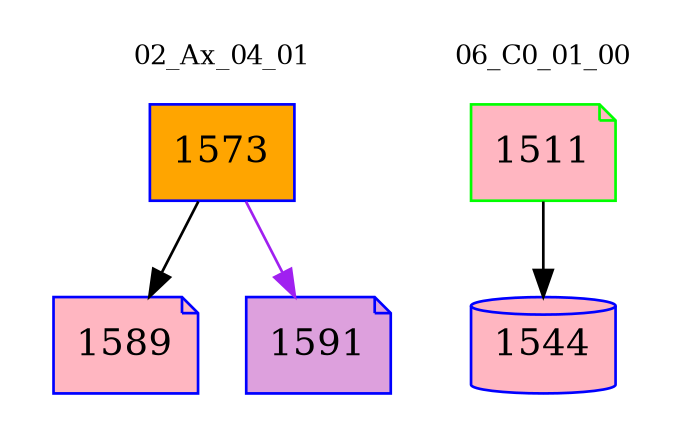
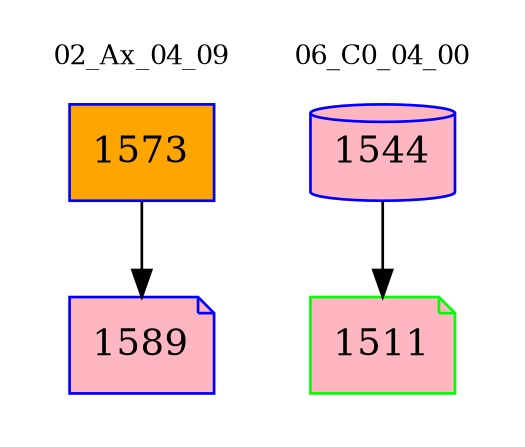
  digraph {
    node [color=blue fillcolor=lightpink shape=note style=filled]
    edge [color=black]
    n1 [fillcolor=orange label=1573 shape=box]
    n2 [label=1589]
-   n3 [fillcolor=plum label=1591]
    n4 [label=1544 shape=cylinder]
    n5 [color=green label=1511]
    subgraph cluster_1 {
      color=white
      fontsize=10
-     label="02_Ax_04_01"
+     label="02_Ax_04_09"
      n1
      n2
-     n3
    }
    subgraph cluster_2 {
      color=white
      fontsize=10
-     label="06_C0_01_00"
+     label="06_C0_04_00"
      n4
      n5
    }
    n1 -> n2
-   n1 -> n3 [color=purple]
-   n5 -> n4
+   n4 -> n5
  }
